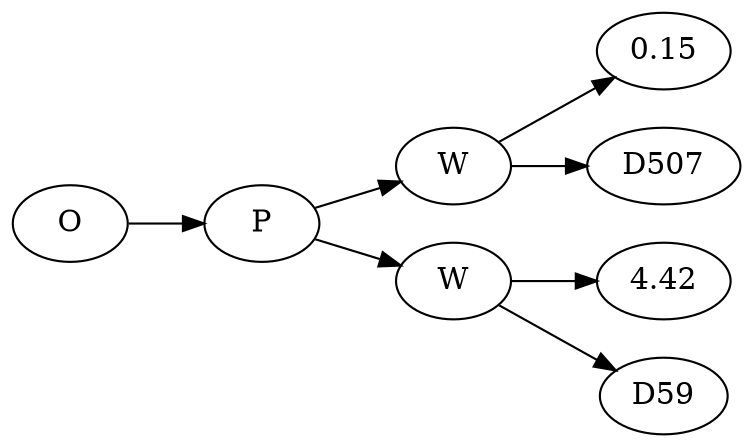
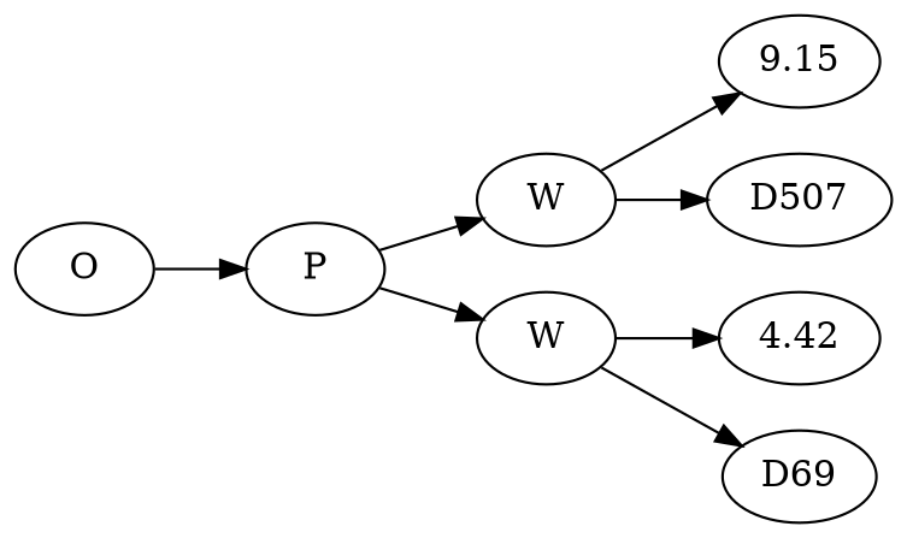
  digraph {
    rankdir=LR
    n1 [label=O]
    n2 [label=P]
    n3 [label=W]
    n4 [label=W]
-   n5 [label=0.15]
+   n5 [label=9.15]
    n6 [label=D507]
    n7 [label=4.42]
-   n8 [label=D59]
+   n8 [label=D69]
    n1 -> n2
    n2 -> n3
    n2 -> n4
    n3 -> n5
    n3 -> n6
    n4 -> n7
    n4 -> n8
  }
